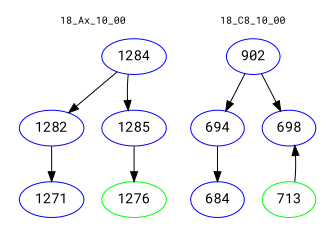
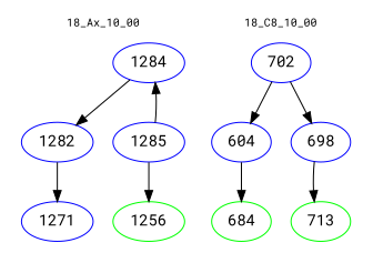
  digraph {
    fontname="Roboto Mono"
    node [color=blue fontname="Roboto Mono"]
    edge [color=black fontname="Roboto Mono"]
    n1 [label=1284]
    n2 [label=1282]
    n3 [label=1285]
    n4 [label=1271]
-   n5 [color=green label=1276]
-   n6 [label=902]
-   n7 [label=694]
+   n5 [color=green label=1256]
+   n6 [label=702]
+   n7 [label=604]
    n8 [label=698]
-   n9 [label=684]
+   n9 [color=green label=684]
    n10 [color=green label=713]
    subgraph cluster_1 {
      color=white
      fontsize=10
      label="18_Ax_10_00"
      n1
      n2
      n3
      n4
      n5
    }
    subgraph cluster_2 {
      color=white
      fontsize=10
      label="18_C8_10_00"
      n6
      n7
      n8
      n9
      n10
    }
    n1 -> n2
-   n1 -> n3
+   n3 -> n1
    n2 -> n4
    n3 -> n5
    n6 -> n7
    n6 -> n8
    n7 -> n9
-   n10 -> n8
+   n8 -> n10
  }
